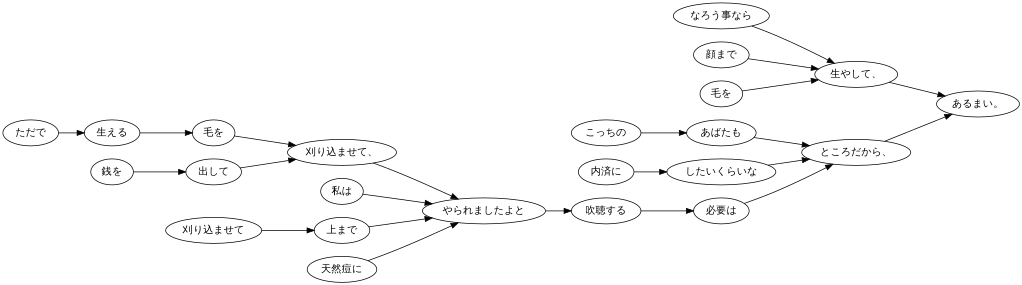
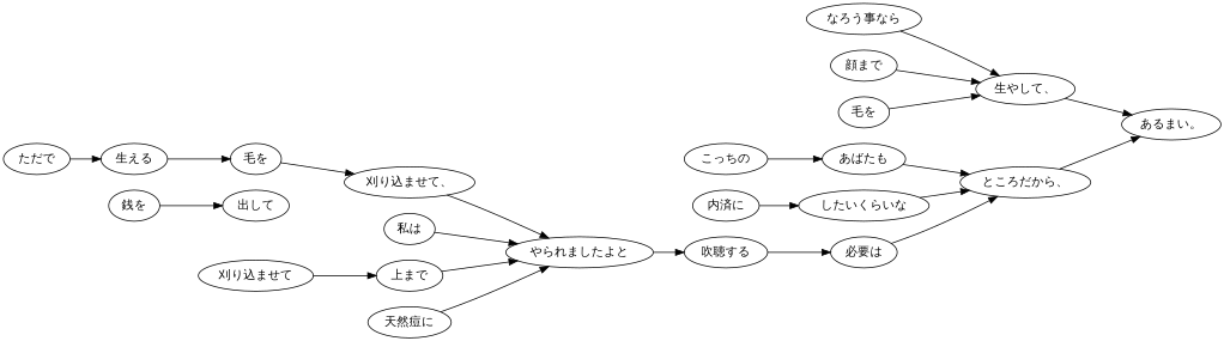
  digraph {
    fontname="Courier Prime"
    rankdir=LR
    node [fontname="Courier Prime"]
    edge [fontname="Courier Prime"]
    n1 [label="なろう事なら"]
    n2 [label="生やして、"]
    n3 [label="あるまい。"]
    n4 [label="顔まで"]
    n5 [label="毛を"]
    n6 [label="こっちの"]
    n7 [label="あばたも"]
    n8 [label="ところだから、"]
    n9 [label="内済に"]
    n10 [label="したいくらいな"]
    n11 [label="ただで"]
    n12 [label="生える"]
    n13 [label="毛を"]
    n14 [label="刈り込ませて、"]
    n15 [label="やられましたよと"]
    n16 [label="銭を"]
    n17 [label="出して"]
    n18 [label="吹聴する"]
    n19 [label="私は"]
    n20 [label="刈り込ませて"]
    n21 [label="上まで"]
    n22 [label="天然痘に"]
    n23 [label="必要は"]
    n1 -> n2
    n2 -> n3
    n4 -> n2
    n5 -> n2
    n6 -> n7
    n7 -> n8
    n8 -> n3
    n9 -> n10
    n10 -> n8
    n11 -> n12
    n12 -> n13
    n13 -> n14
    n14 -> n15
    n15 -> n18
    n16 -> n17
-   n17 -> n14
    n18 -> n23
    n19 -> n15
    n20 -> n21
    n21 -> n15
    n22 -> n15
    n23 -> n8
  }
